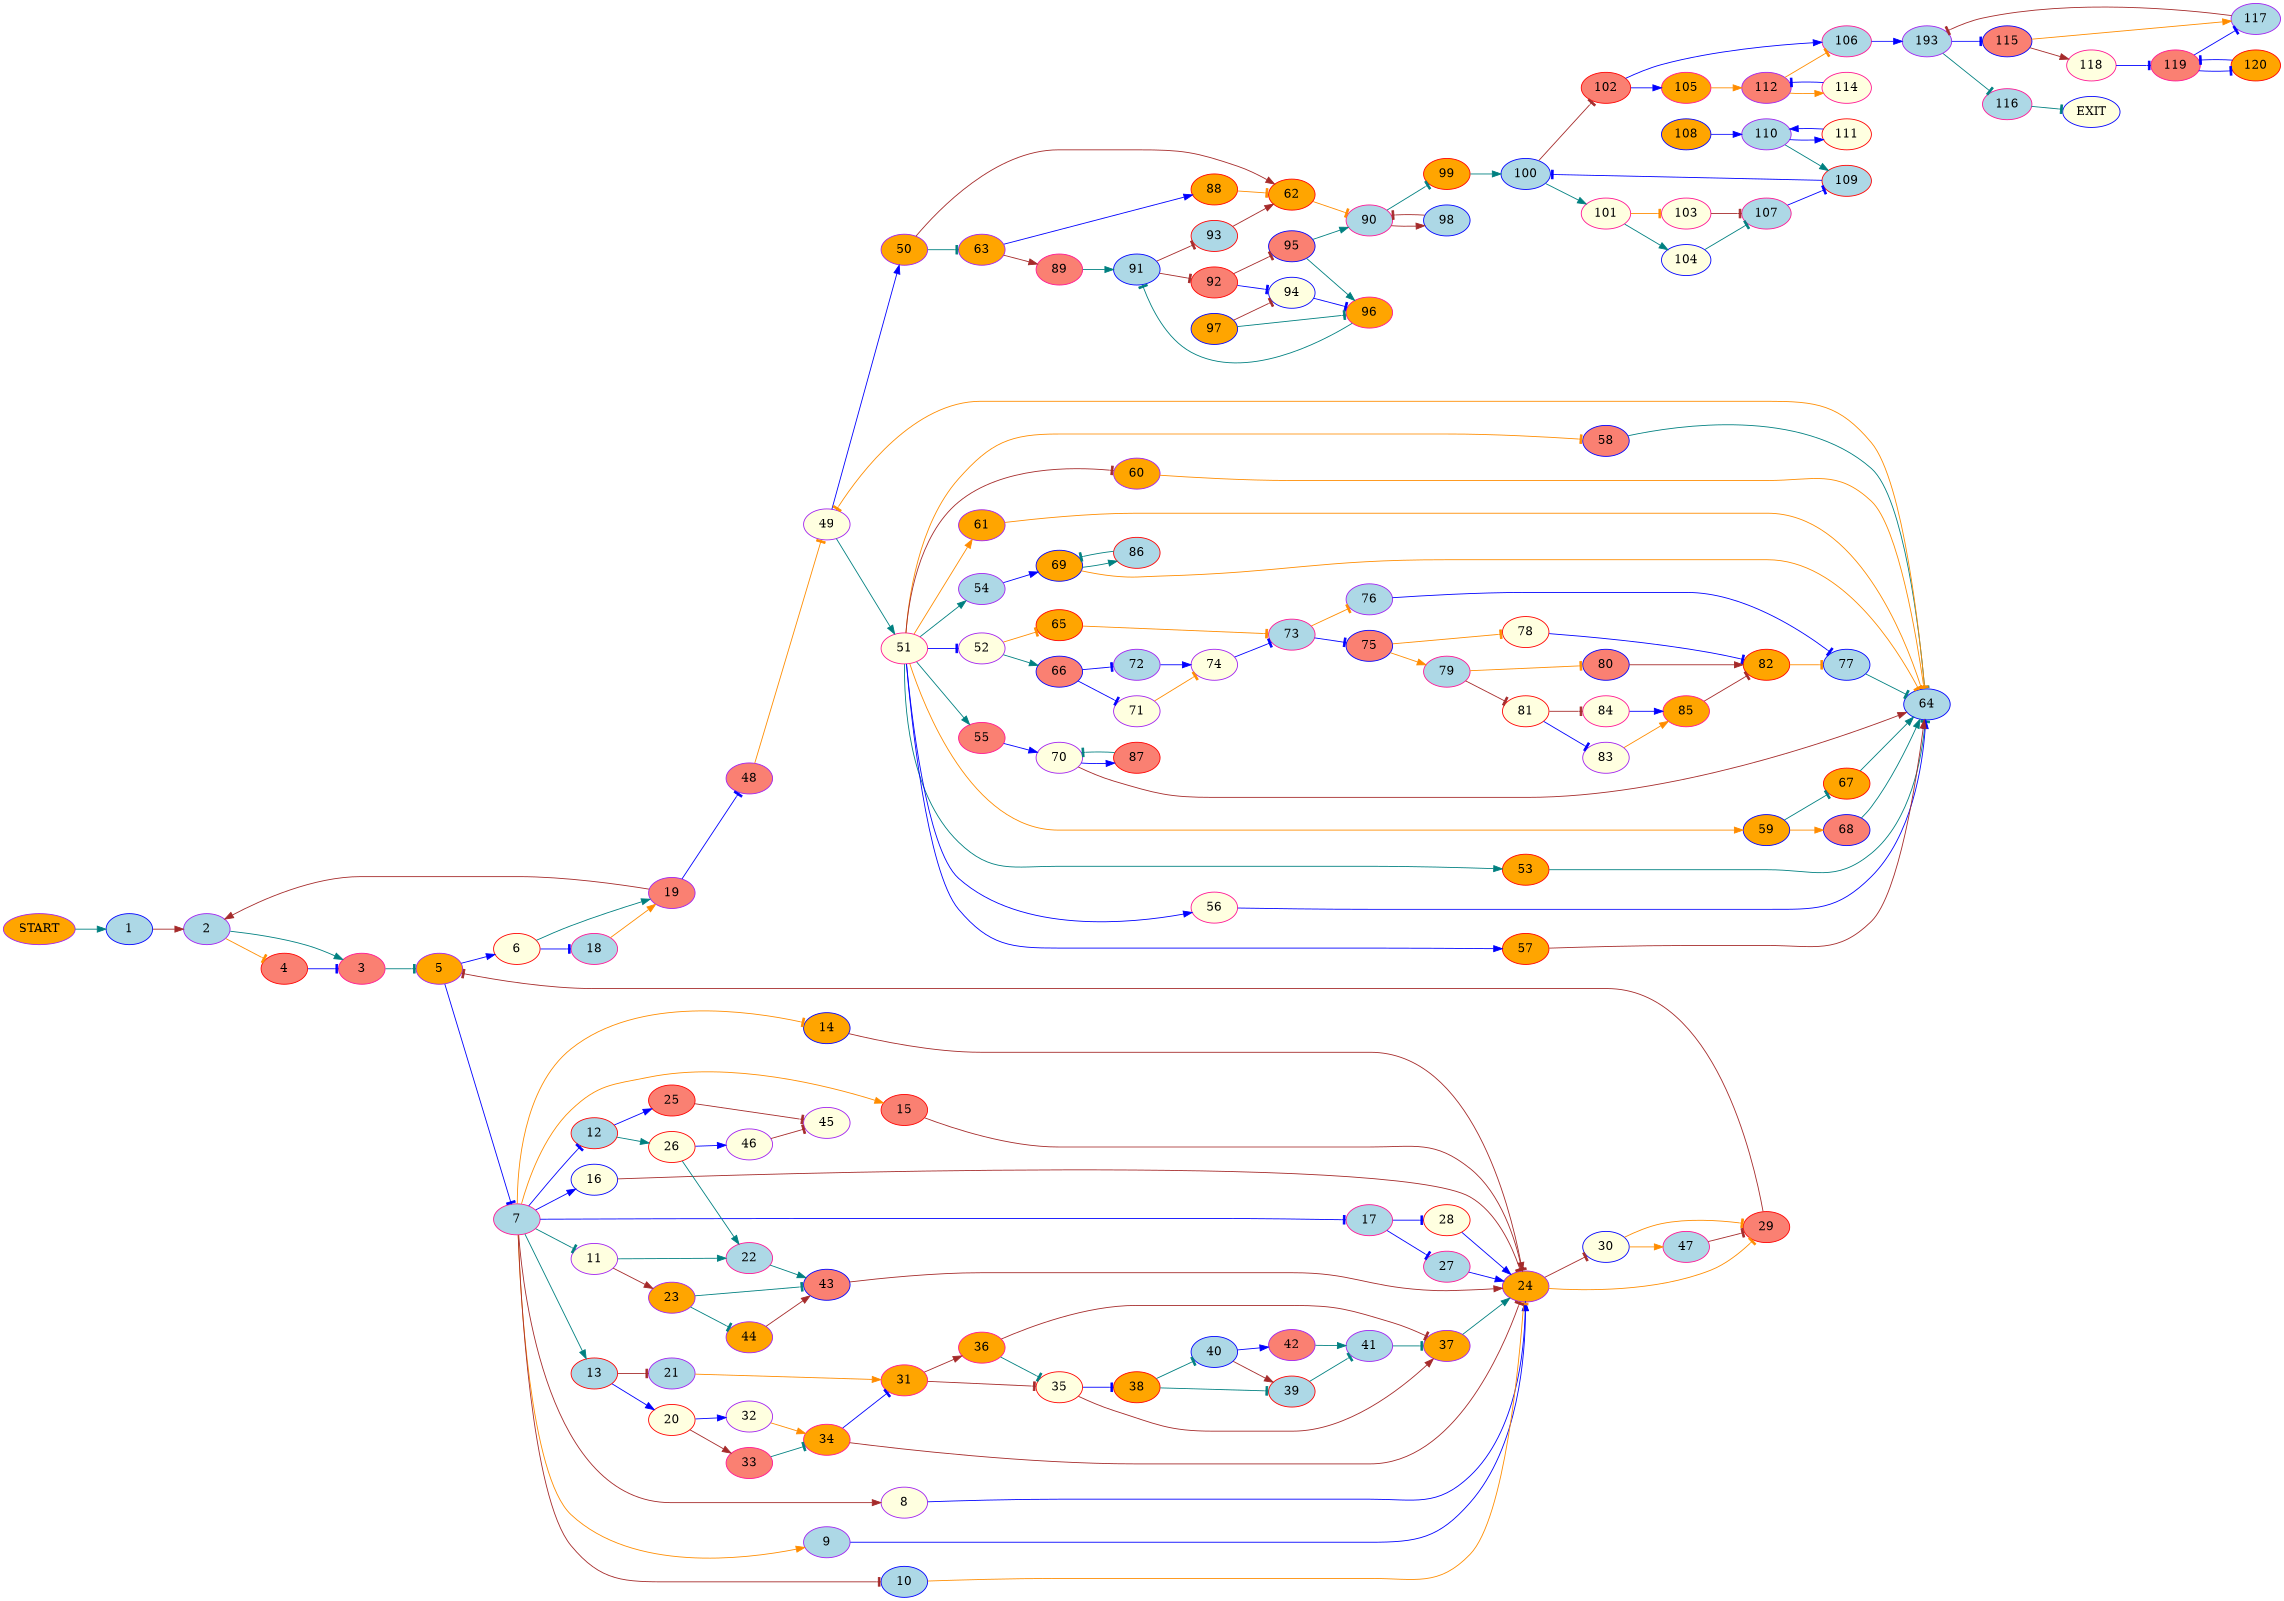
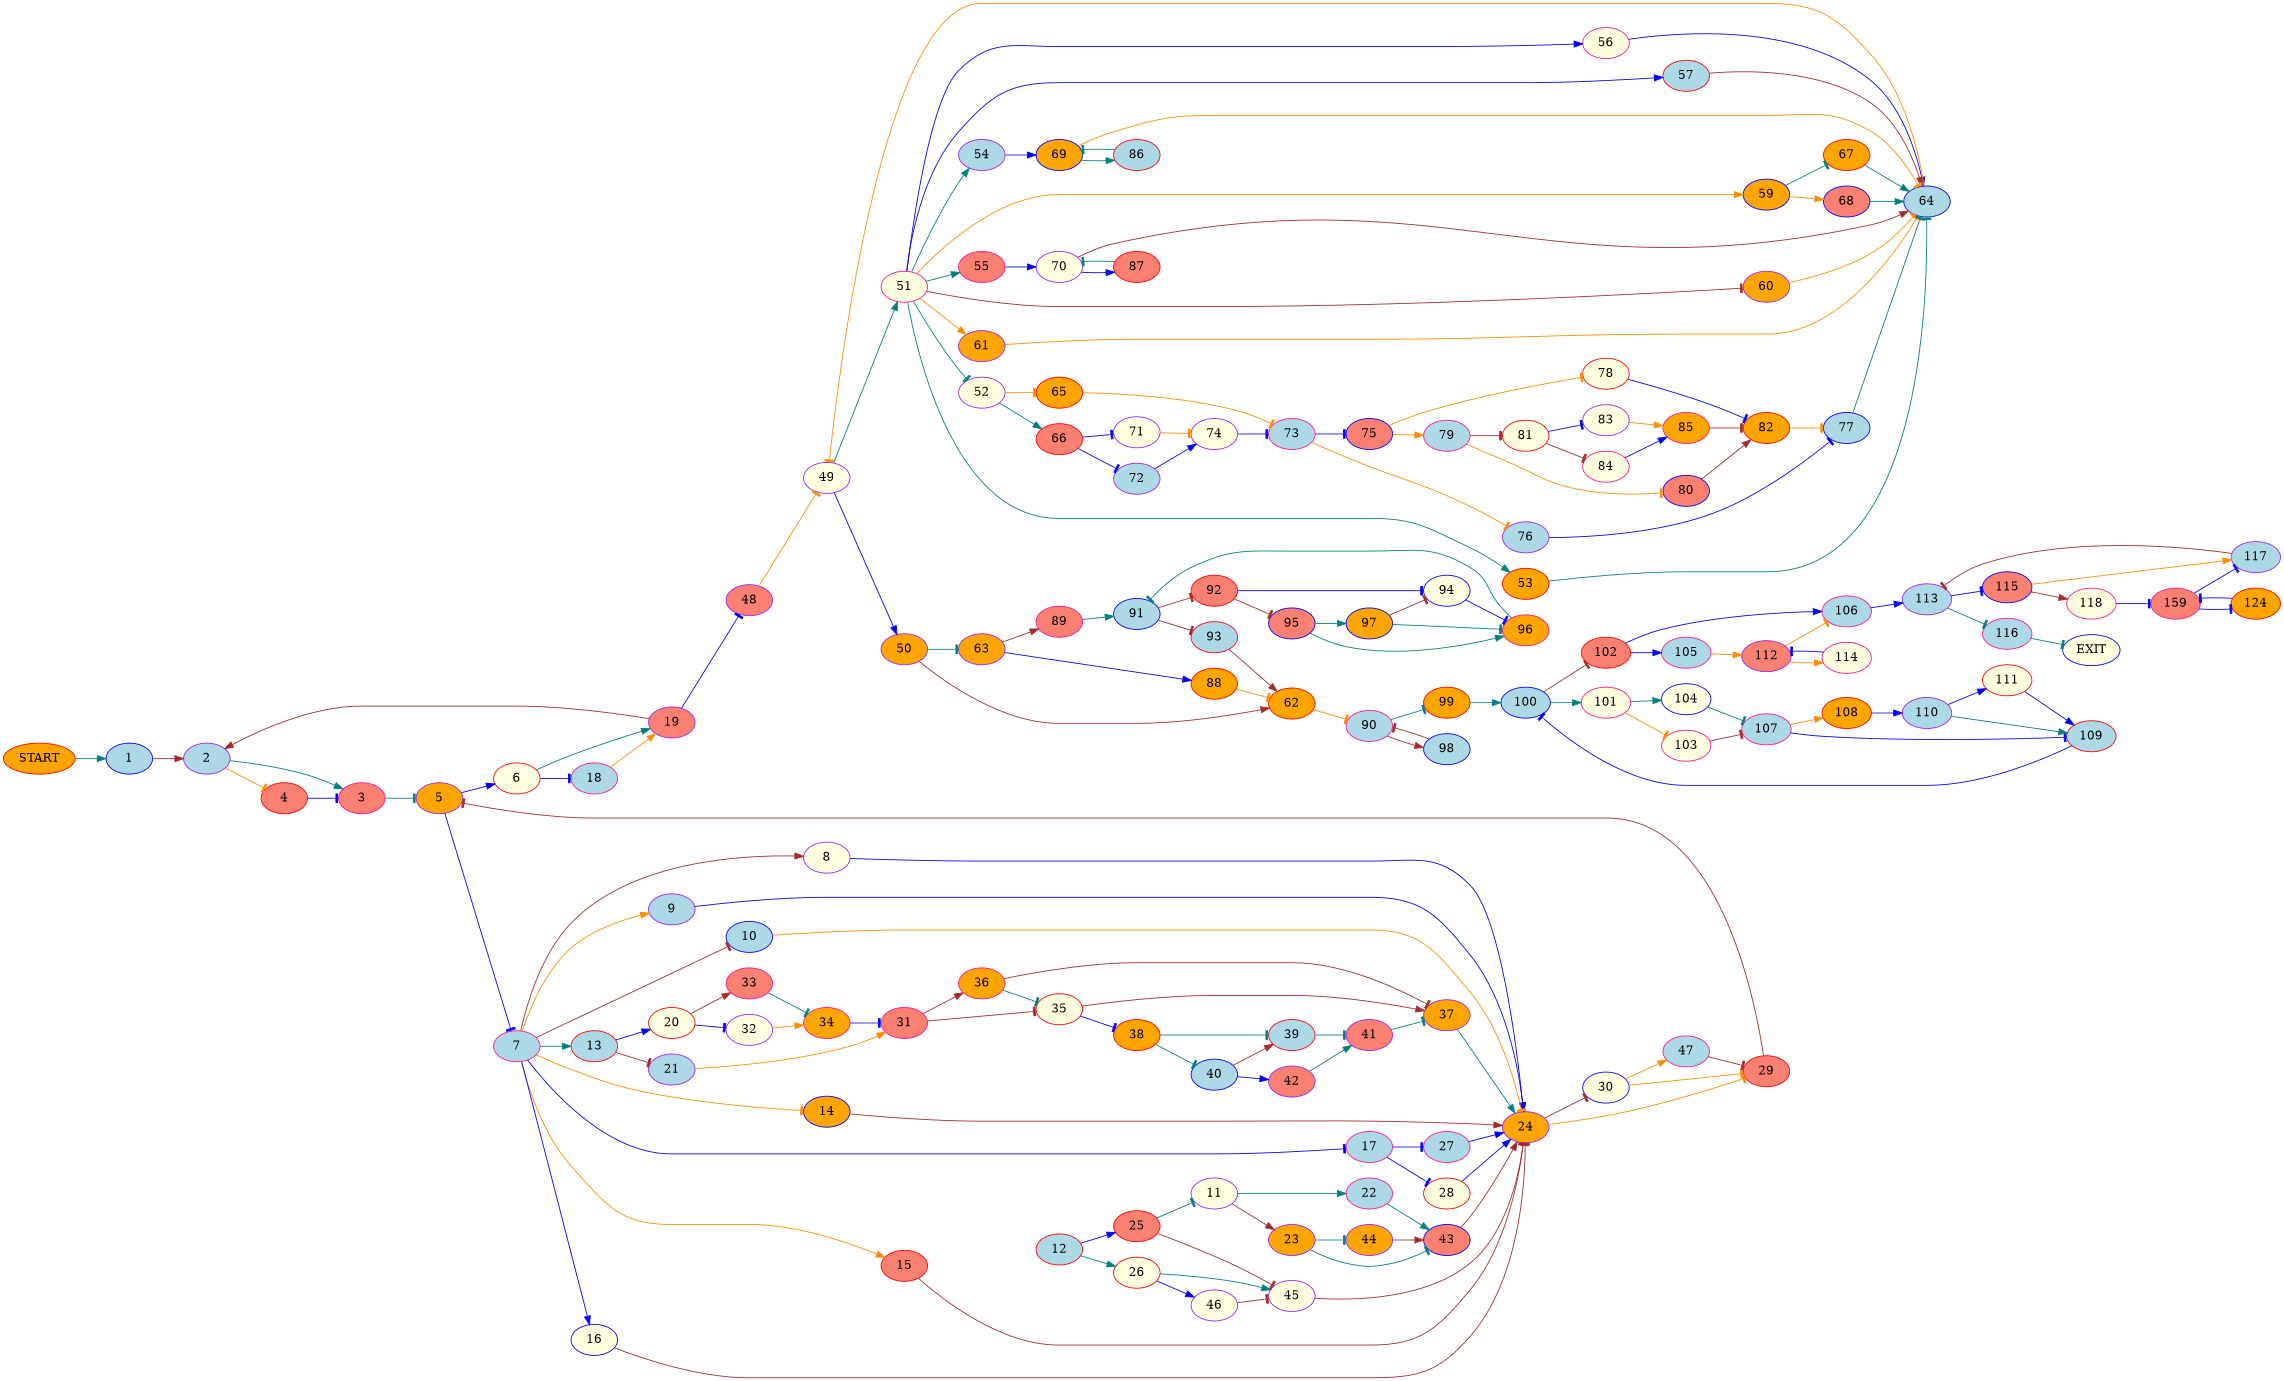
  digraph {
    rankdir=LR
    node [color=purple fillcolor=lightblue style=filled]
    edge [arrowhead=tee color=blue]
-   n1 [fillcolor=orange label=START]
+   n1 [color=red fillcolor=orange label=START]
    1 [color=blue]
    2
    n4 [color=blue fillcolor=lightyellow label=EXIT]
    3 [color=deeppink fillcolor=salmon]
    4 [color=red fillcolor=salmon]
    5 [fillcolor=orange]
    6 [color=red fillcolor=lightyellow]
    7 [color=deeppink]
    18 [color=deeppink]
    19 [fillcolor=salmon]
    8 [fillcolor=lightyellow]
    9
    10 [color=blue]
    11 [fillcolor=lightyellow]
    12 [color=red]
    13 [color=red]
    14 [color=blue fillcolor=orange]
    15 [color=red fillcolor=salmon]
    16 [color=blue fillcolor=lightyellow]
    17 [color=deeppink]
    48 [fillcolor=salmon]
    24 [fillcolor=orange]
    22 [color=deeppink]
    23 [fillcolor=orange]
    25 [color=red fillcolor=salmon]
    26 [color=red fillcolor=lightyellow]
    20 [color=red fillcolor=lightyellow]
    21
    27 [color=deeppink]
    28 [color=red fillcolor=lightyellow]
    29 [color=red fillcolor=salmon]
    30 [color=blue fillcolor=lightyellow]
    43 [color=blue fillcolor=salmon]
    44 [fillcolor=orange]
    45 [fillcolor=lightyellow]
    46 [fillcolor=lightyellow]
    32 [fillcolor=lightyellow]
    33 [color=deeppink fillcolor=salmon]
-   31 [color=deeppink fillcolor=orange]
+   31 [color=deeppink fillcolor=salmon]
    49 [fillcolor=lightyellow]
    34 [color=deeppink fillcolor=orange]
    35 [color=red fillcolor=lightyellow]
    36 [color=deeppink fillcolor=orange]
    47 [color=deeppink]
    37 [fillcolor=orange]
    38 [color=red fillcolor=orange]
    39 [color=red]
    40 [color=blue]
-   41
+   41 [fillcolor=salmon]
    42 [fillcolor=salmon]
    50 [fillcolor=orange]
    51 [color=deeppink fillcolor=lightyellow]
    62 [color=red fillcolor=orange]
    63 [fillcolor=orange]
    52 [fillcolor=lightyellow]
    53 [color=red fillcolor=orange]
    54
    55 [color=deeppink fillcolor=salmon]
    56 [color=deeppink fillcolor=lightyellow]
-   57 [color=red fillcolor=orange]
-   58 [color=blue fillcolor=salmon]
+   57 [color=red]
    59 [color=blue fillcolor=orange]
    60 [fillcolor=orange]
    61 [fillcolor=orange]
    90 [color=deeppink]
    88 [color=red fillcolor=orange]
    89 [color=deeppink fillcolor=salmon]
    65 [color=red fillcolor=orange]
-   66 [color=blue fillcolor=salmon]
+   66 [color=red fillcolor=salmon]
    64 [color=blue]
    69 [color=blue fillcolor=orange]
    70 [fillcolor=lightyellow]
    67 [color=red fillcolor=orange]
    68 [color=blue fillcolor=salmon]
    73 [color=deeppink]
    71 [fillcolor=lightyellow]
    72
    86 [color=red]
    87 [color=red fillcolor=salmon]
    98 [color=blue]
    99 [color=red fillcolor=orange]
    91 [color=blue]
    75 [color=blue fillcolor=salmon]
    76
    74 [fillcolor=lightyellow]
    78 [color=red fillcolor=lightyellow]
    79 [color=deeppink]
    77 [color=blue]
    82 [color=red fillcolor=orange]
    80 [color=blue fillcolor=salmon]
    81 [color=red fillcolor=lightyellow]
    83 [fillcolor=lightyellow]
    84 [color=deeppink fillcolor=lightyellow]
    85 [color=deeppink fillcolor=orange]
    92 [color=red fillcolor=salmon]
    93 [color=red]
    100 [color=blue]
    94 [color=blue fillcolor=lightyellow]
    95 [color=blue fillcolor=salmon]
    96 [color=deeppink fillcolor=orange]
    97 [color=blue fillcolor=orange]
    101 [color=deeppink fillcolor=lightyellow]
    102 [color=red fillcolor=salmon]
    103 [color=deeppink fillcolor=lightyellow]
    104 [color=blue fillcolor=lightyellow]
-   105 [color=deeppink fillcolor=orange]
+   105 [color=deeppink]
    106 [color=deeppink]
    107 [color=deeppink]
    112 [fillcolor=salmon]
-   113 [label=193]
-   108 [color=blue fillcolor=orange]
+   113
+   108 [color=red fillcolor=orange]
    109 [color=red]
    114 [color=deeppink fillcolor=lightyellow]
    115 [color=blue fillcolor=salmon]
    116 [color=deeppink]
    110
    111 [color=red fillcolor=lightyellow]
    117
    118 [color=deeppink fillcolor=lightyellow]
-   119 [color=deeppink fillcolor=salmon]
-   120 [color=red fillcolor=orange]
+   119 [color=deeppink fillcolor=salmon label=159]
+   120 [color=red fillcolor=orange label=124]
    n1 -> 1 [arrowhead=normal color=teal]
    1 -> 2 [arrowhead=normal color=brown]
    2 -> 3 [arrowhead=normal color=teal]
    2 -> 4 [color=darkorange]
    3 -> 5 [color=teal]
    4 -> 3
    5 -> 6 [arrowhead=normal]
    5 -> 7
    6 -> 18
    6 -> 19 [arrowhead=normal color=teal]
    7 -> 8 [arrowhead=normal color=brown]
    7 -> 9 [arrowhead=normal color=darkorange]
    7 -> 10 [color=brown]
-   7 -> 11 [color=teal]
-   7 -> 12
+   25 -> 11 [color=teal]
    7 -> 13 [arrowhead=normal color=teal]
    7 -> 14 [color=darkorange]
    7 -> 15 [arrowhead=normal color=darkorange]
    7 -> 16 [arrowhead=normal]
    7 -> 17
    18 -> 19 [arrowhead=normal color=darkorange]
    19 -> 2 [arrowhead=normal color=brown]
    19 -> 48
    8 -> 24 [arrowhead=normal]
    9 -> 24 [arrowhead=normal]
    10 -> 24 [color=darkorange]
    11 -> 22 [arrowhead=normal color=teal]
    11 -> 23 [arrowhead=normal color=brown]
    12 -> 25 [arrowhead=normal]
    12 -> 26 [arrowhead=normal color=teal]
    13 -> 20 [arrowhead=normal]
    13 -> 21 [color=brown]
    14 -> 24 [arrowhead=normal color=brown]
    15 -> 24 [color=brown]
    16 -> 24 [color=brown]
    17 -> 27
    17 -> 28
    48 -> 49 [color=darkorange]
    24 -> 29 [color=darkorange]
    24 -> 30 [color=brown]
    22 -> 43 [arrowhead=normal color=teal]
    23 -> 43 [color=teal]
    23 -> 44 [color=teal]
    25 -> 45 [color=brown]
-   26 -> 22 [arrowhead=normal color=teal]
+   26 -> 45 [arrowhead=normal color=teal]
    26 -> 46 [arrowhead=normal]
-   20 -> 32 [arrowhead=normal]
+   20 -> 32
    20 -> 33 [arrowhead=normal color=brown]
    21 -> 31 [arrowhead=normal color=darkorange]
    27 -> 24 [arrowhead=normal]
    28 -> 24 [arrowhead=normal]
    29 -> 5 [color=brown]
    30 -> 29 [color=darkorange]
    30 -> 47 [arrowhead=normal color=darkorange]
    43 -> 24 [arrowhead=normal color=brown]
    44 -> 43 [arrowhead=normal color=brown]
-   34 -> 24 [color=brown]
+   45 -> 24 [color=brown]
    46 -> 45 [color=brown]
    32 -> 34 [arrowhead=normal color=darkorange]
    33 -> 34 [color=teal]
    31 -> 35 [color=brown]
    31 -> 36 [arrowhead=normal color=brown]
    49 -> 50 [arrowhead=normal]
    49 -> 51 [arrowhead=normal color=teal]
    34 -> 31
    35 -> 37 [arrowhead=normal color=brown]
    35 -> 38
    36 -> 35 [color=teal]
    36 -> 37 [color=brown]
    47 -> 29 [color=brown]
    37 -> 24 [arrowhead=normal color=teal]
    38 -> 39 [color=teal]
    38 -> 40 [color=teal]
    39 -> 41 [color=teal]
    40 -> 39 [arrowhead=normal color=brown]
    40 -> 42 [arrowhead=normal]
    41 -> 37 [color=teal]
    42 -> 41 [arrowhead=normal color=teal]
    50 -> 62 [arrowhead=normal color=brown]
    50 -> 63 [color=teal]
-   51 -> 52
+   51 -> 52 [color=teal]
    51 -> 53 [arrowhead=normal color=teal]
    51 -> 54 [arrowhead=normal color=teal]
    51 -> 55 [arrowhead=normal color=teal]
    51 -> 56 [arrowhead=normal]
    51 -> 57 [arrowhead=normal]
-   51 -> 58 [color=darkorange]
    51 -> 59 [arrowhead=normal color=darkorange]
    51 -> 60 [color=brown]
    51 -> 61 [arrowhead=normal color=darkorange]
    62 -> 90 [color=darkorange]
    63 -> 88 [arrowhead=normal]
    63 -> 89 [arrowhead=normal color=brown]
    52 -> 65 [color=darkorange]
    52 -> 66 [arrowhead=normal color=teal]
    53 -> 64 [color=teal]
    54 -> 69 [arrowhead=normal]
    55 -> 70 [arrowhead=normal]
    56 -> 64 [arrowhead=normal]
    57 -> 64 [arrowhead=normal color=brown]
-   58 -> 64 [color=teal]
    59 -> 67 [color=teal]
    59 -> 68 [arrowhead=normal color=darkorange]
    60 -> 64 [color=darkorange]
    61 -> 64 [color=darkorange]
    90 -> 98 [arrowhead=normal color=brown]
    90 -> 99 [color=teal]
    88 -> 62 [color=darkorange]
    89 -> 91 [arrowhead=normal color=teal]
    65 -> 73 [color=darkorange]
    66 -> 71
    66 -> 72
    64 -> 49 [color=darkorange]
    69 -> 64 [color=darkorange]
    69 -> 86 [arrowhead=normal color=teal]
    70 -> 64 [arrowhead=normal color=brown]
    70 -> 87 [arrowhead=normal]
    67 -> 64 [arrowhead=normal color=teal]
    68 -> 64 [arrowhead=normal color=teal]
    73 -> 75
    73 -> 76 [color=darkorange]
    71 -> 74 [color=darkorange]
    72 -> 74 [arrowhead=normal]
    86 -> 69 [color=teal]
    87 -> 70 [color=teal]
    98 -> 90 [color=brown]
    99 -> 100 [arrowhead=normal color=teal]
    91 -> 92 [color=brown]
    91 -> 93 [color=brown]
    75 -> 78 [color=darkorange]
    75 -> 79 [arrowhead=normal color=darkorange]
    76 -> 77
    74 -> 73
    78 -> 82
    79 -> 80 [color=darkorange]
    79 -> 81 [color=brown]
    77 -> 64 [color=teal]
    82 -> 77 [color=darkorange]
    80 -> 82 [arrowhead=normal color=brown]
    81 -> 83
    81 -> 84 [color=brown]
    83 -> 85 [arrowhead=normal color=darkorange]
    84 -> 85 [arrowhead=normal]
    85 -> 82 [color=brown]
    92 -> 94
    92 -> 95 [color=brown]
    93 -> 62 [arrowhead=normal color=brown]
    100 -> 101 [arrowhead=normal color=teal]
    100 -> 102 [color=brown]
    94 -> 96
    95 -> 96 [arrowhead=normal color=teal]
-   95 -> 90 [arrowhead=normal color=teal]
+   95 -> 97 [arrowhead=normal color=teal]
    96 -> 91 [color=teal]
    97 -> 94 [color=brown]
    97 -> 96 [color=teal]
    101 -> 103 [color=darkorange]
    101 -> 104 [arrowhead=normal color=teal]
    102 -> 105 [arrowhead=normal]
    102 -> 106 [arrowhead=normal]
    103 -> 107 [color=brown]
    104 -> 107 [color=teal]
    105 -> 112 [arrowhead=normal color=darkorange]
    106 -> 113 [arrowhead=normal]
+   107 -> 108 [arrowhead=normal color=darkorange]
    107 -> 109
    112 -> 106 [color=darkorange]
    112 -> 114 [arrowhead=normal color=darkorange]
    113 -> 115
    113 -> 116 [color=teal]
    108 -> 110 [arrowhead=normal]
    109 -> 100
    114 -> 112
    115 -> 117 [arrowhead=normal color=darkorange]
    115 -> 118 [arrowhead=normal color=brown]
    116 -> n4 [color=teal]
    110 -> 109 [arrowhead=normal color=teal]
    110 -> 111 [arrowhead=normal]
-   111 -> 110 [arrowhead=normal]
+   111 -> 109 [arrowhead=normal]
    117 -> 113 [color=brown]
    118 -> 119
    119 -> 117
    119 -> 120
    120 -> 119
  }
